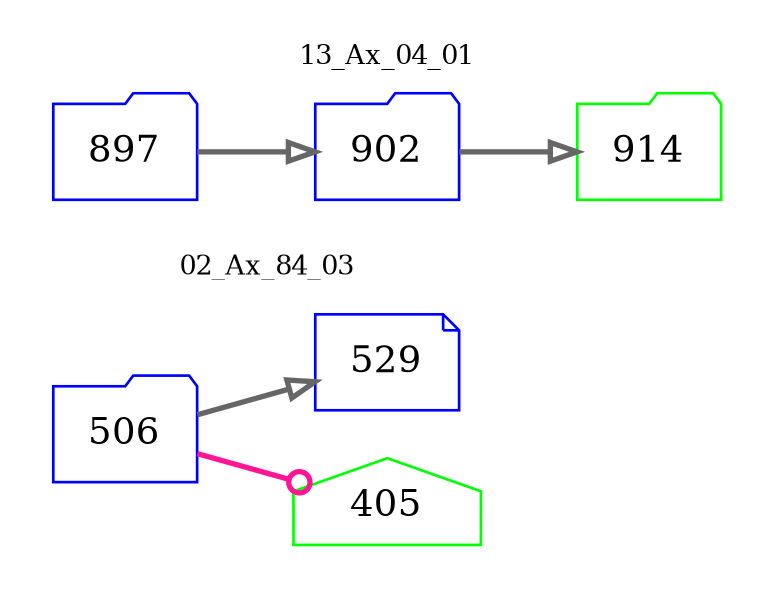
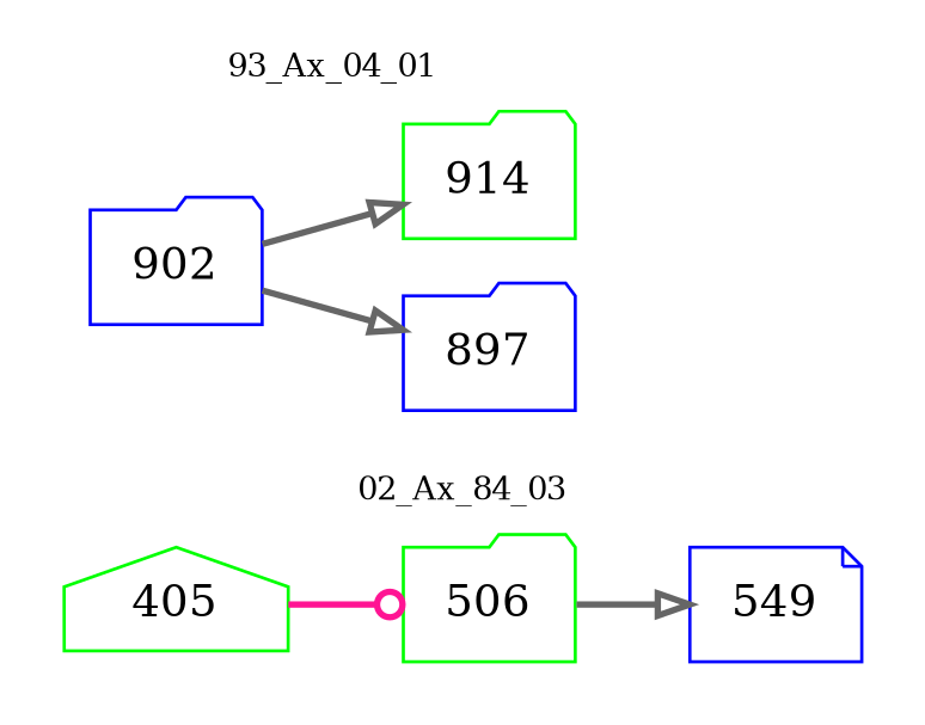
  digraph {
    rankdir=LR
    node [color=blue shape=folder]
    edge [arrowhead=onormal color=gray40 style=bold]
-   n1 [label=506]
+   n1 [color=green label=506]
    n2 [color=green label=405 shape=house]
-   n3 [label=529 shape=note]
+   n3 [label=549 shape=note]
    n4 [label=902]
    n5 [label=897]
    n6 [color=green label=914]
    subgraph cluster_1 {
      color=white
      fontsize=10
      label="02_Ax_84_03"
      n1
      n2
      n3
    }
    subgraph cluster_2 {
      color=white
      fontsize=10
-     label="13_Ax_04_01"
+     label="93_Ax_04_01"
      n4
      n5
      n6
    }
-   n1 -> n2 [arrowhead=odot color=deeppink]
+   n2 -> n1 [arrowhead=odot color=deeppink]
    n1 -> n3
-   n5 -> n4
+   n4 -> n5
    n4 -> n6
  }
